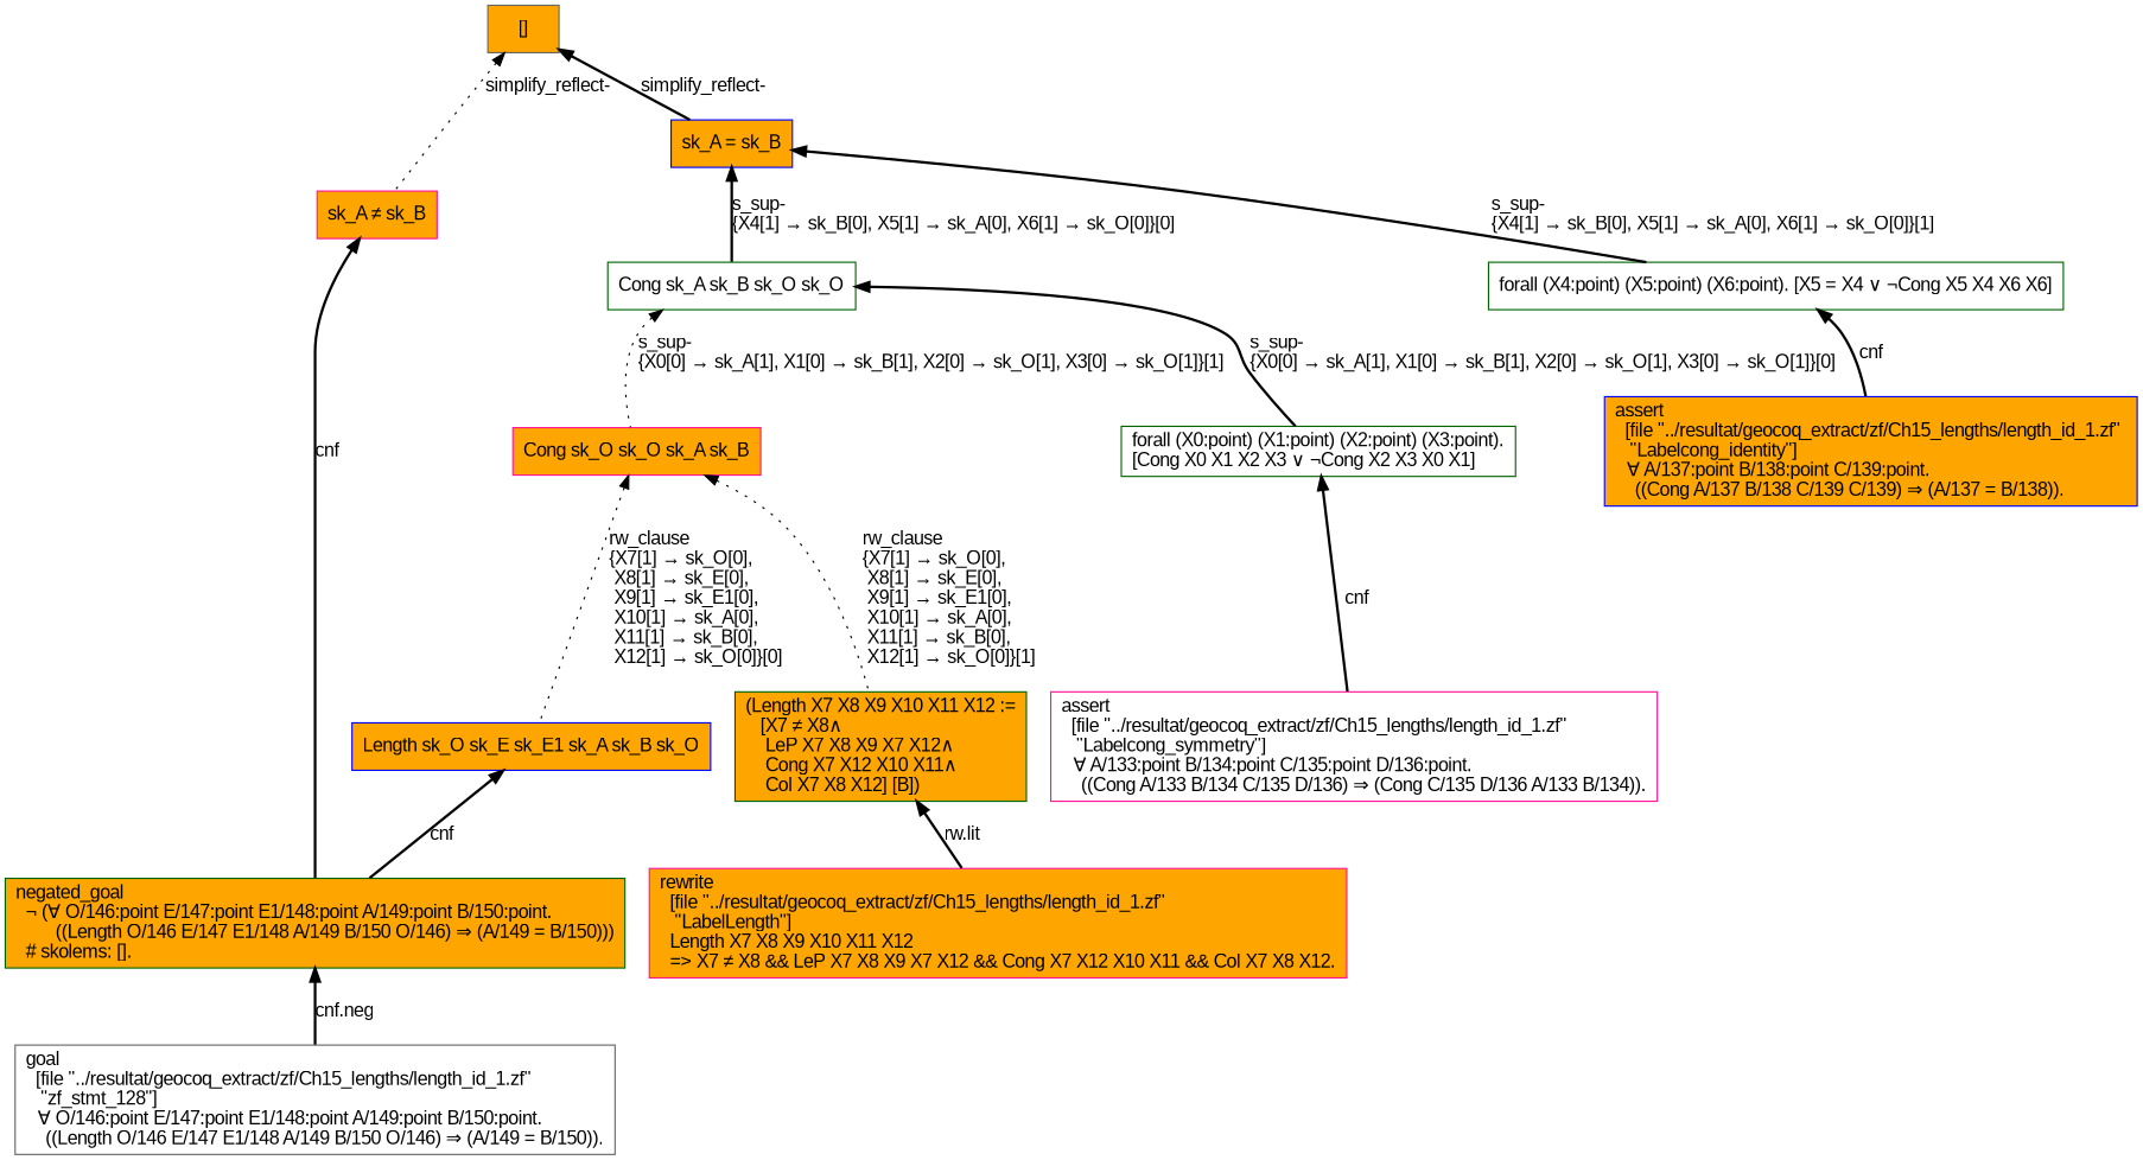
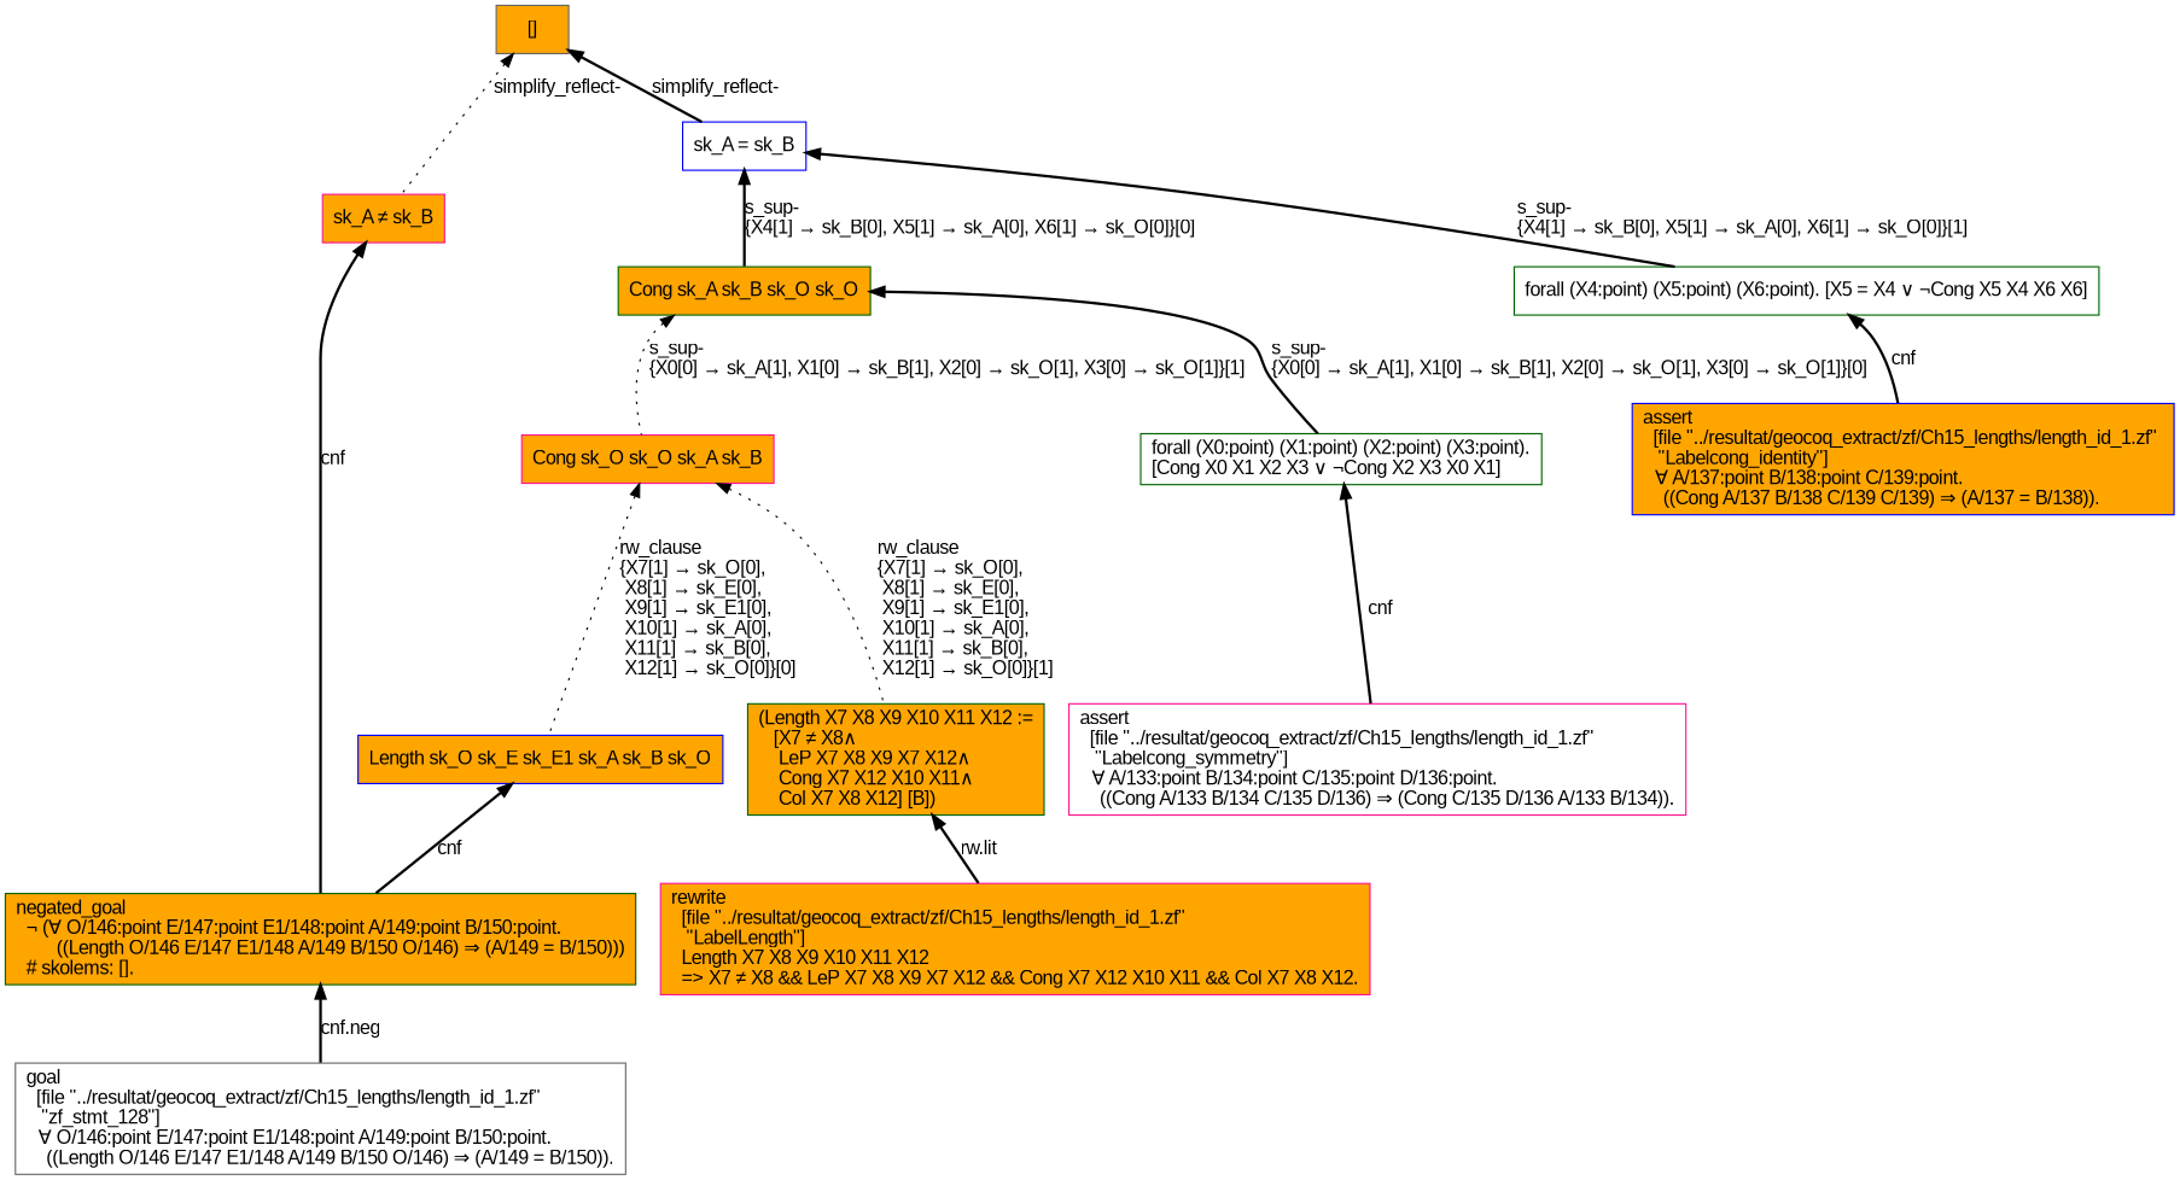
  digraph {
    fontname="Liberation Sans"
    node [color=darkgreen fillcolor=orange fontname="Liberation Sans" shape=box style=filled]
    edge [dir=back fontname="Liberation Sans" style=bold]
    n1 [color=gray40 label="[]"]
    n2 [color=deeppink label="sk_A ≠ sk_B\l"]
-   n3 [color=blue label="sk_A = sk_B\l"]
+   n3 [color=blue fillcolor=white label="sk_A = sk_B\l"]
    n4 [label="negated_goal\l  ¬ (∀ O/146:point E/147:point E1/148:point A/149:point B/150:point.\l        ((Length O/146 E/147 E1/148 A/149 B/150 O/146) ⇒ (A/149 = B/150)))\l  # skolems: [].\l"]
    n5 [fillcolor=white label="forall (X4:point) (X5:point) (X6:point). [X5 = X4 ∨ ¬Cong X5 X4 X6 X6]\l"]
-   n6 [fillcolor=white label="Cong sk_A sk_B sk_O sk_O\l"]
+   n6 [label="Cong sk_A sk_B sk_O sk_O\l"]
    n7 [color=gray40 fillcolor=white label="goal\l  [file \"../resultat/geocoq_extract/zf/Ch15_lengths/length_id_1.zf\" \l   \"zf_stmt_128\"]\l  ∀ O/146:point E/147:point E1/148:point A/149:point B/150:point.\l    ((Length O/146 E/147 E1/148 A/149 B/150 O/146) ⇒ (A/149 = B/150)).\l"]
    n8 [color=blue label="assert\l  [file \"../resultat/geocoq_extract/zf/Ch15_lengths/length_id_1.zf\" \l   \"Labelcong_identity\"]\l  ∀ A/137:point B/138:point C/139:point.\l    ((Cong A/137 B/138 C/139 C/139) ⇒ (A/137 = B/138)).\l"]
    n9 [fillcolor=white label="forall (X0:point) (X1:point) (X2:point) (X3:point).\l[Cong X0 X1 X2 X3 ∨ ¬Cong X2 X3 X0 X1]\l"]
    n10 [color=deeppink label="Cong sk_O sk_O sk_A sk_B\l"]
    n11 [color=deeppink fillcolor=white label="assert\l  [file \"../resultat/geocoq_extract/zf/Ch15_lengths/length_id_1.zf\" \l   \"Labelcong_symmetry\"]\l  ∀ A/133:point B/134:point C/135:point D/136:point.\l    ((Cong A/133 B/134 C/135 D/136) ⇒ (Cong C/135 D/136 A/133 B/134)).\l"]
    n12 [label="(Length X7 X8 X9 X10 X11 X12 :=\l   [X7 ≠ X8∧\l    LeP X7 X8 X9 X7 X12∧\l    Cong X7 X12 X10 X11∧\l    Col X7 X8 X12] [B])\l"]
    n13 [color=blue label="Length sk_O sk_E sk_E1 sk_A sk_B sk_O\l"]
    n14 [color=deeppink label="rewrite\l  [file \"../resultat/geocoq_extract/zf/Ch15_lengths/length_id_1.zf\" \l   \"LabelLength\"]\l  Length X7 X8 X9 X10 X11 X12\l  =\> X7 ≠ X8 && LeP X7 X8 X9 X7 X12 && Cong X7 X12 X10 X11 && Col X7 X8 X12.\l"]
    n1 -> n2 [label="simplify_reflect-" style=dotted]
    n1 -> n3 [label="simplify_reflect-"]
    n2 -> n4 [label=cnf]
    n3 -> n5 [label="s_sup-\l\{X4[1] → sk_B[0], X5[1] → sk_A[0], X6[1] → sk_O[0]\}[1]\l"]
    n3 -> n6 [label="s_sup-\l\{X4[1] → sk_B[0], X5[1] → sk_A[0], X6[1] → sk_O[0]\}[0]\l"]
    n4 -> n7 [label="cnf.neg"]
    n5 -> n8 [label=cnf]
    n6 -> n9 [label="s_sup-\l\{X0[0] → sk_A[1], X1[0] → sk_B[1], X2[0] → sk_O[1], X3[0] → sk_O[1]\}[0]\l"]
    n6 -> n10 [label="s_sup-\l\{X0[0] → sk_A[1], X1[0] → sk_B[1], X2[0] → sk_O[1], X3[0] → sk_O[1]\}[1]\l" style=dotted]
    n9 -> n11 [label=cnf]
    n10 -> n12 [label="rw_clause\l\{X7[1] → sk_O[0], \l X8[1] → sk_E[0], \l X9[1] → sk_E1[0], \l X10[1] → sk_A[0], \l X11[1] → sk_B[0], \l X12[1] → sk_O[0]\}[1]\l" style=dotted]
    n10 -> n13 [label="rw_clause\l\{X7[1] → sk_O[0], \l X8[1] → sk_E[0], \l X9[1] → sk_E1[0], \l X10[1] → sk_A[0], \l X11[1] → sk_B[0], \l X12[1] → sk_O[0]\}[0]\l" style=dotted]
    n12 -> n14 [label="rw.lit"]
    n13 -> n4 [label=cnf]
  }
